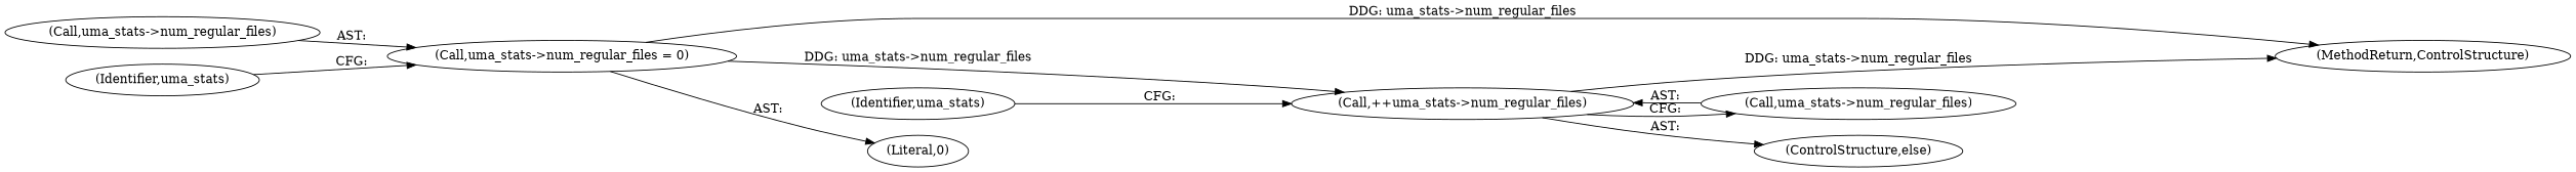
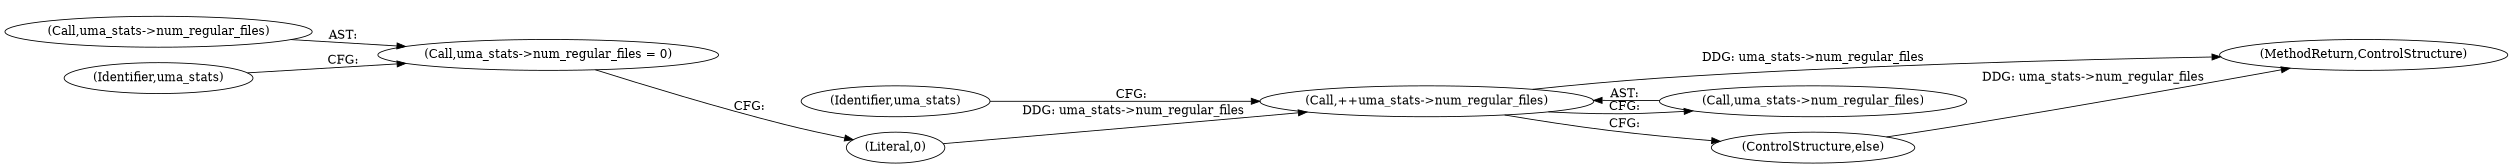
  digraph {
    rankdir=LR
    n1 [label="(Call,++uma_stats->num_regular_files)"]
    n2 [label="(MethodReturn,ControlStructure)"]
    n3 [label="(Call,uma_stats->num_regular_files)"]
    n4 [label="(ControlStructure,else)"]
    n5 [label="(Call,uma_stats->num_regular_files = 0)"]
    n6 [label="(Literal,0)"]
    n7 [label="(Call,uma_stats->num_regular_files)"]
    n8 [label="(Identifier,uma_stats)"]
    n9 [label="(Identifier,uma_stats)"]
    n1 -> n2 [label="DDG: uma_stats->num_regular_files"]
    n1 -> n3 [label="CFG: "]
-   n1 -> n4 [label="AST: "]
+   n1 -> n4 [label="CFG: "]
    n3 -> n1 [label="AST: "]
-   n5 -> n1 [label="DDG: uma_stats->num_regular_files"]
-   n5 -> n2 [label="DDG: uma_stats->num_regular_files"]
-   n5 -> n6 [label="AST: "]
+   n6 -> n1 [label="DDG: uma_stats->num_regular_files"]
+   n4 -> n2 [label="DDG: uma_stats->num_regular_files"]
+   n5 -> n6 [label="CFG: "]
    n7 -> n5 [label="AST: "]
    n8 -> n1 [label="CFG: "]
    n9 -> n5 [label="CFG: "]
  }
